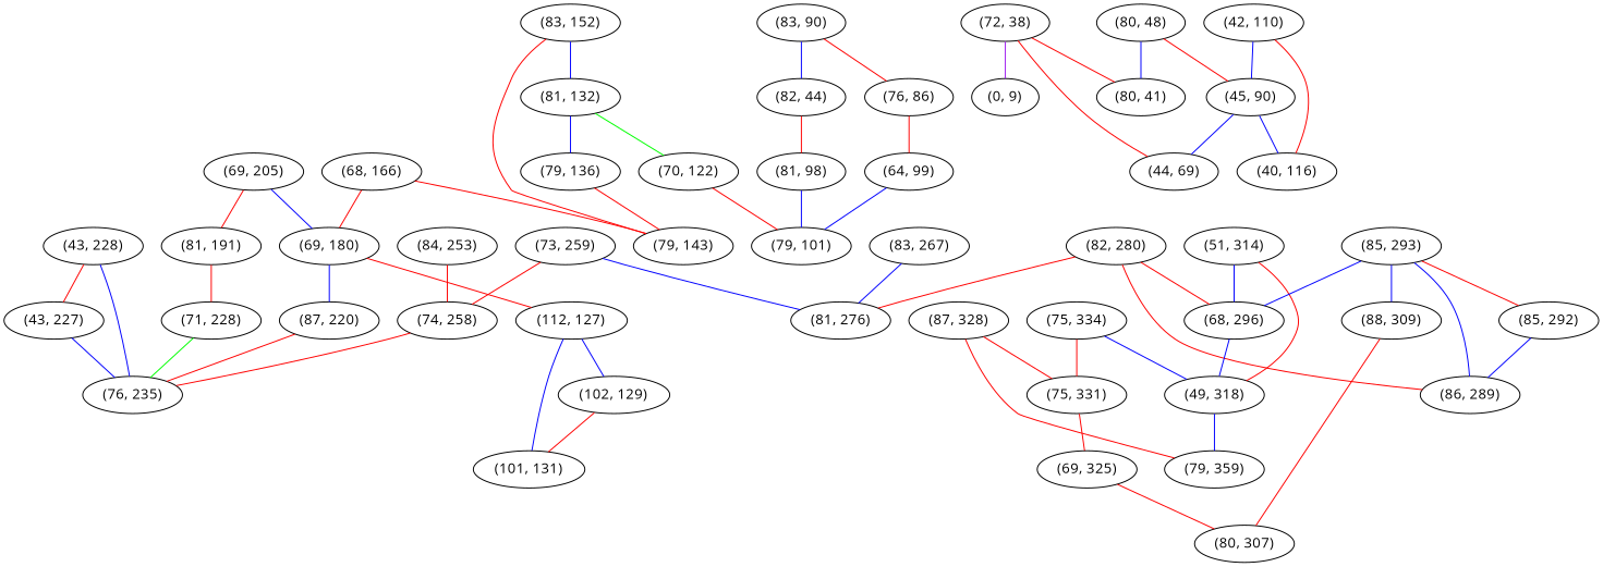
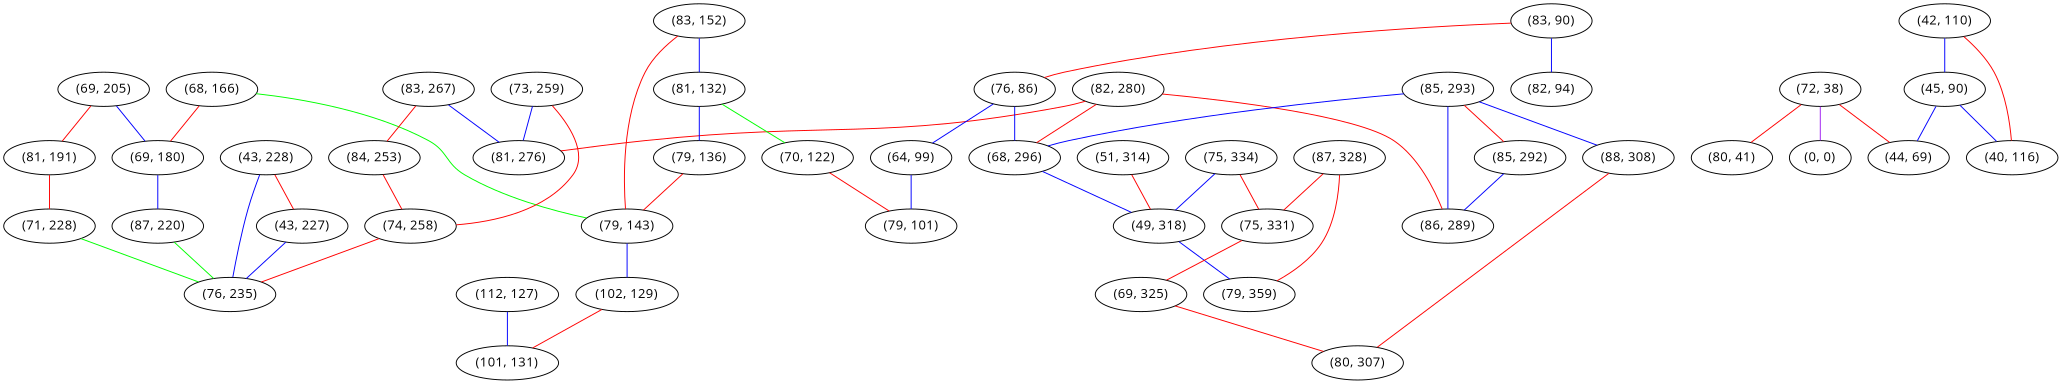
  graph {
    fontname="Open Sans"
    node [fontname="Open Sans"]
    edge [color=red fontname="Open Sans" weight=1]
    "(43, 228)"
    "(43, 227)"
    "(76, 235)"
    "(68, 166)"
    "(69, 180)"
    "(79, 143)"
    "(112, 127)"
    "(87, 220)"
    "(82, 280)"
    "(68, 296)"
    "(81, 276)"
    "(86, 289)"
    "(49, 318)"
    "(51, 314)"
    "(79, 359)"
    "(73, 259)"
    "(74, 258)"
    "(87, 328)"
    "(75, 331)"
    "(69, 325)"
    "(69, 205)"
    "(81, 191)"
    "(71, 228)"
    "(83, 152)"
    "(81, 132)"
    "(70, 122)"
    "(79, 136)"
    "(102, 129)"
    "(101, 131)"
    "(85, 293)"
-   "(88, 309)"
+   "(88, 309)" [label="(88, 308)"]
    "(85, 292)"
    "(80, 307)"
    "(75, 334)"
    "(72, 38)"
    "(80, 41)"
-   "(0, 0)" [label="(0, 9)"]
+   "(0, 0)"
    "(44, 69)"
    "(79, 101)"
-   "(80, 48)"
    "(45, 90)"
    "(40, 116)"
    "(83, 267)"
    "(84, 253)"
    "(42, 110)"
    "(83, 90)"
-   "(82, 94)" [label="(82, 44)"]
+   "(82, 94)"
    "(76, 86)"
-   "(81, 98)"
    "(64, 99)"
    "(43, 228)" -- "(43, 227)"
    "(43, 228)" -- "(76, 235)" [color=blue weight=3]
    "(43, 227)" -- "(76, 235)" [color=blue weight=3]
    "(68, 166)" -- "(69, 180)" [weight=3]
-   "(68, 166)" -- "(79, 143)"
-   "(69, 180)" -- "(112, 127)"
+   "(68, 166)" -- "(79, 143)" [color=green]
    "(69, 180)" -- "(87, 220)" [color=blue weight=3]
-   "(112, 127)" -- "(102, 129)" [color=blue weight=3]
+   "(79, 143)" -- "(102, 129)" [color=blue weight=3]
    "(112, 127)" -- "(101, 131)" [color=blue weight=3]
-   "(87, 220)" -- "(76, 235)"
+   "(87, 220)" -- "(76, 235)" [color=green]
    "(82, 280)" -- "(68, 296)"
    "(82, 280)" -- "(81, 276)"
    "(82, 280)" -- "(86, 289)"
    "(68, 296)" -- "(49, 318)" [color=blue weight=3]
    "(49, 318)" -- "(79, 359)" [color=blue weight=3]
-   "(51, 314)" -- "(68, 296)" [color=blue weight=3]
+   "(76, 86)" -- "(68, 296)" [color=blue weight=3]
    "(51, 314)" -- "(49, 318)"
    "(73, 259)" -- "(81, 276)" [color=blue weight=3]
    "(73, 259)" -- "(74, 258)"
    "(74, 258)" -- "(76, 235)"
    "(87, 328)" -- "(79, 359)"
    "(87, 328)" -- "(75, 331)"
    "(75, 331)" -- "(69, 325)"
    "(69, 325)" -- "(80, 307)"
    "(69, 205)" -- "(69, 180)" [color=blue weight=3]
    "(69, 205)" -- "(81, 191)"
    "(81, 191)" -- "(71, 228)"
    "(71, 228)" -- "(76, 235)" [color=green weight=2]
    "(83, 152)" -- "(79, 143)"
    "(83, 152)" -- "(81, 132)" [color=blue weight=3]
    "(81, 132)" -- "(70, 122)" [color=green weight=2]
    "(81, 132)" -- "(79, 136)" [color=blue weight=3]
    "(70, 122)" -- "(79, 101)"
    "(79, 136)" -- "(79, 143)"
    "(102, 129)" -- "(101, 131)"
    "(85, 293)" -- "(68, 296)" [color=blue weight=3]
    "(85, 293)" -- "(86, 289)" [color=blue weight=3]
    "(85, 293)" -- "(88, 309)" [color=blue weight=3]
    "(85, 293)" -- "(85, 292)"
    "(88, 309)" -- "(80, 307)"
    "(85, 292)" -- "(86, 289)" [color=blue weight=3]
    "(75, 334)" -- "(49, 318)" [color=blue weight=3]
    "(75, 334)" -- "(75, 331)"
    "(72, 38)" -- "(80, 41)"
    "(72, 38)" -- "(0, 0)" [color=purple weight=4]
    "(72, 38)" -- "(44, 69)"
-   "(80, 48)" -- "(80, 41)" [color=blue weight=3]
-   "(80, 48)" -- "(45, 90)"
    "(45, 90)" -- "(44, 69)" [color=blue weight=3]
    "(45, 90)" -- "(40, 116)" [color=blue weight=3]
    "(83, 267)" -- "(81, 276)" [color=blue weight=3]
+   "(83, 267)" -- "(84, 253)"
    "(84, 253)" -- "(74, 258)"
    "(42, 110)" -- "(45, 90)" [color=blue weight=3]
    "(42, 110)" -- "(40, 116)"
    "(83, 90)" -- "(82, 94)" [color=blue weight=3]
    "(83, 90)" -- "(76, 86)"
-   "(82, 94)" -- "(81, 98)"
-   "(76, 86)" -- "(64, 99)"
-   "(81, 98)" -- "(79, 101)" [color=blue weight=3]
+   "(76, 86)" -- "(64, 99)" [color=blue]
    "(64, 99)" -- "(79, 101)" [color=blue weight=3]
  }
